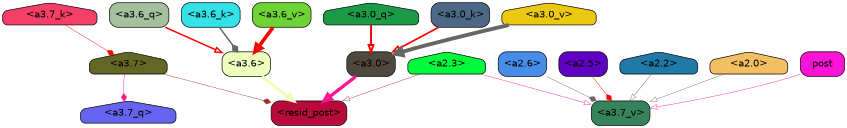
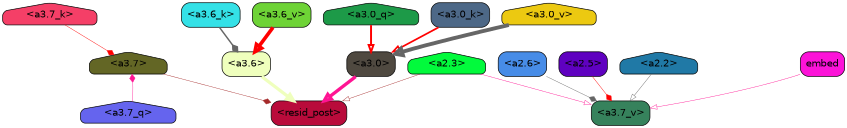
  strict digraph {
    splines=true
    node [color=black fontname=Helvetica shape=box style="filled, rounded"]
    edge [arrowhead=onormal color=red penwidth=0.6 style=solid]
    "<a3.7>" [fillcolor="#636625" shape=house]
    "<resid_post>" [fillcolor="#b90b3b"]
    "<a3.6>" [fillcolor="#efffbd"]
    "<a3.0>" [fillcolor="#4f4940"]
    "<a2.3>" [fillcolor="#02fa3c" shape=house]
    "<a3.7_v>" [fillcolor="#36825c"]
    "<a3.7_q>" [fillcolor="#6564ee" shape=house]
-   "<a3.6_q>" [fillcolor="#a3c19c"]
    "<a3.0_q>" [fillcolor="#1d9a48" shape=house]
    "<a3.7_k>" [fillcolor="#f53f67" shape=house]
    "<a3.6_k>" [fillcolor="#34e1e7"]
    "<a3.0_k>" [fillcolor="#4d6887"]
    "<a3.6_v>" [fillcolor="#6ed336"]
    "<a3.0_v>" [fillcolor="#ecc911" shape=house]
    "<a2.6>" [fillcolor="#478ce7"]
    "<a2.5>" [fillcolor="#5f01c0"]
    "<a2.2>" [fillcolor="#2079a6" shape=house]
-   "<a2.0>" [fillcolor="#f2bf62" shape=house]
-   embed [fillcolor="#fc13d8" label=post]
+   embed [fillcolor="#fc13d8"]
    "<a3.7>" -> "<resid_post>" [arrowhead=diamond color=brown]
    "<a3.6>" -> "<resid_post>" [color="#efffbd" penwidth=4.746312499046326 arrowhead="" style=""]
    "<a3.0>" -> "<resid_post>" [color=deeppink penwidth=4.896343111991882 style=bold]
    "<a2.3>" -> "<resid_post>" [color=brown style=bold]
    "<a2.3>" -> "<a3.7_v>" [color=deeppink style=bold]
-   "<a3.7>" -> "<a3.7_q>" [arrowhead=diamond color=deeppink]
-   "<a3.6_q>" -> "<a3.6>" [penwidth=2.160832464694977]
+   "<a3.7_q>" -> "<a3.7>" [arrowhead=diamond color=deeppink]
    "<a3.0_q>" -> "<a3.0>" [penwidth=2.870753765106201]
    "<a3.7_k>" -> "<a3.7>" [arrowhead=diamond]
    "<a3.6_k>" -> "<a3.6>" [arrowhead=diamond color=gray40 penwidth=2.13908451795578]
    "<a3.0_k>" -> "<a3.0>" [penwidth=2.520303964614868 style=bold]
    "<a3.6_v>" -> "<a3.6>" [penwidth=5.297133803367615]
    "<a3.0_v>" -> "<a3.0>" [color=gray40 penwidth=5.680712580680847]
    "<a2.6>" -> "<a3.7_v>" [arrowhead=diamond color=gray40 style=bold]
    "<a2.5>" -> "<a3.7_v>" [arrowhead=diamond]
    "<a2.2>" -> "<a3.7_v>" [color=gray40 style=bold]
-   "<a2.0>" -> "<a3.7_v>" [color=gray40]
    embed -> "<a3.7_v>" [color=deeppink]
  }
